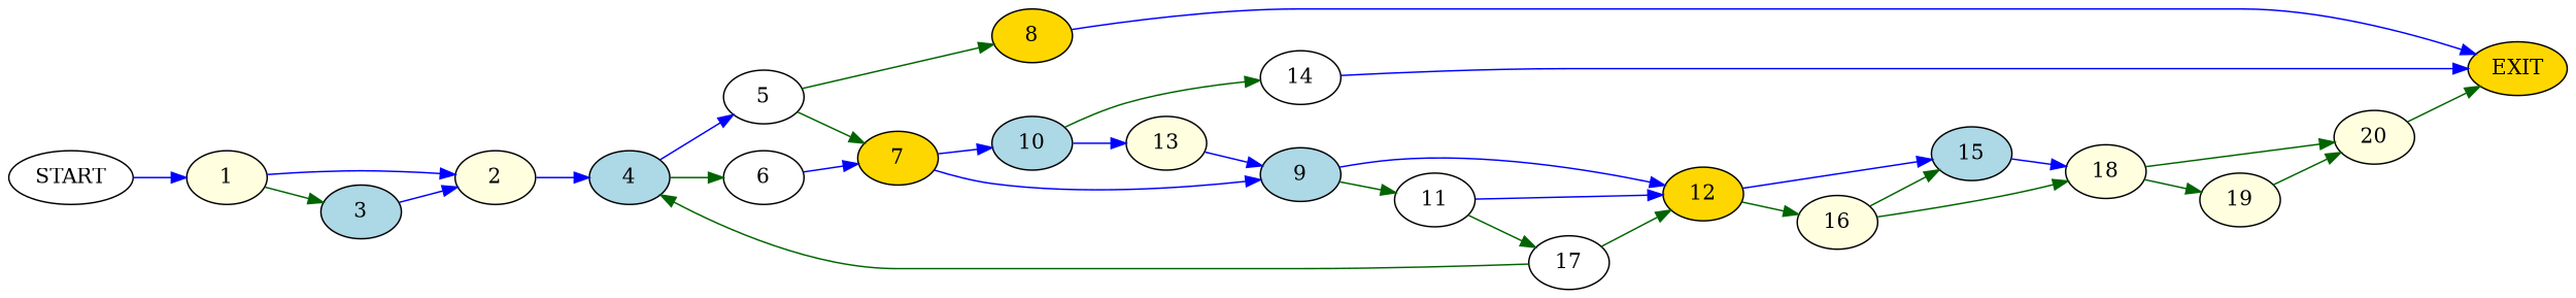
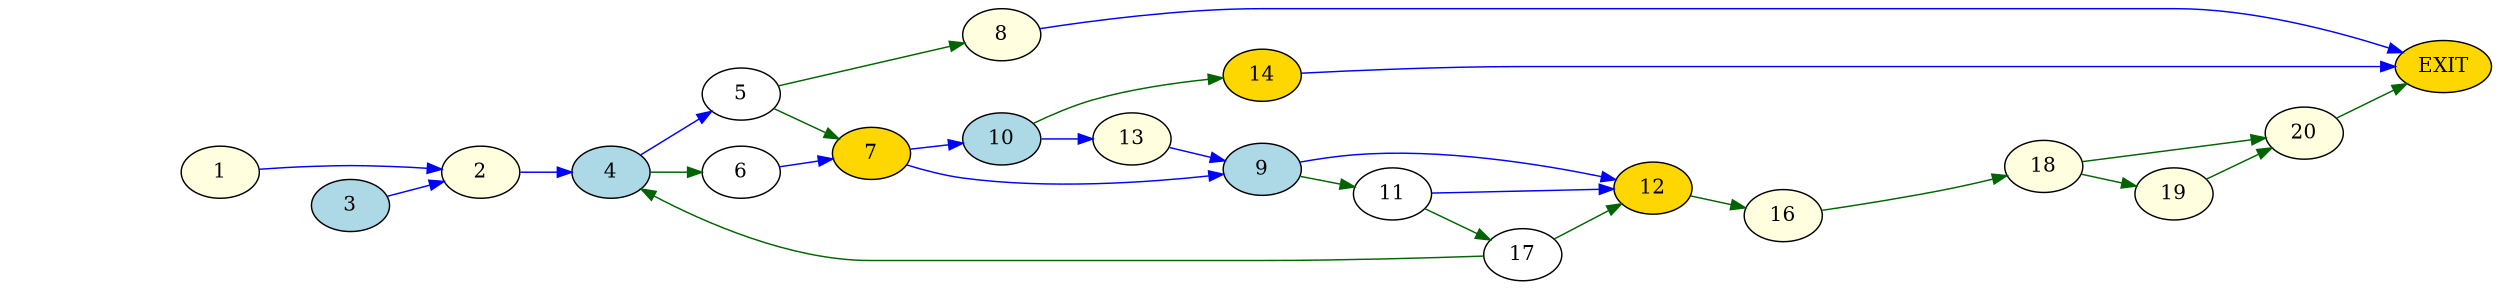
  digraph {
    rankdir=LR
    node [fillcolor=lightyellow style=filled]
    edge [color=blue]
-   n1 [fillcolor=white label=START]
    1
    2
    3 [fillcolor=lightblue]
    n5 [fillcolor=gold label=EXIT]
    4 [fillcolor=lightblue]
    5 [fillcolor=white]
    6 [fillcolor=white]
    7 [fillcolor=gold]
-   8 [fillcolor=gold]
+   8
    9 [fillcolor=lightblue]
    10 [fillcolor=lightblue]
    11 [fillcolor=white]
    12 [fillcolor=gold]
    13
-   14 [fillcolor=white]
+   14 [fillcolor=gold]
    17 [fillcolor=white]
-   15 [fillcolor=lightblue]
    16
    18
    19
    20
-   n1 -> 1
    1 -> 2
-   1 -> 3 [color=darkgreen]
    2 -> 4
    3 -> 2
    4 -> 5
    4 -> 6 [color=darkgreen]
    5 -> 7 [color=darkgreen]
    5 -> 8 [color=darkgreen]
    6 -> 7
    7 -> 9
    7 -> 10
    8 -> n5
    9 -> 11 [color=darkgreen]
    9 -> 12
    10 -> 13
    10 -> 14 [color=darkgreen]
    11 -> 12
    11 -> 17 [color=darkgreen]
-   12 -> 15
    12 -> 16 [color=darkgreen]
    13 -> 9
    14 -> n5
    17 -> 4 [color=darkgreen]
    17 -> 12 [color=darkgreen]
-   15 -> 18
-   16 -> 15 [color=darkgreen]
    16 -> 18 [color=darkgreen]
    18 -> 19 [color=darkgreen]
    18 -> 20 [color=darkgreen]
    19 -> 20 [color=darkgreen]
    20 -> n5 [color=darkgreen]
  }
